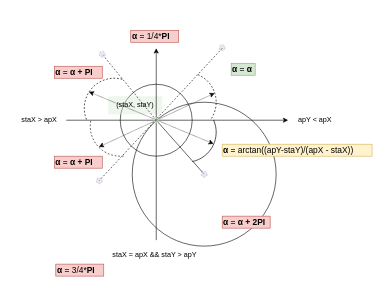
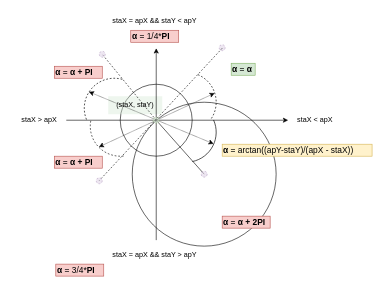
  <mxCell id="0" />
  <mxCell id="1" parent="0" />
  <mxCell id="2" value="" style="ellipse;whiteSpace=wrap;html=1;aspect=fixed;fillColor=none;" vertex="1" parent="1"><mxGeometry x="220" y="170" width="240" height="240" as="geometry" /></mxCell>
  <mxCell id="3" value="" style="ellipse;whiteSpace=wrap;html=1;aspect=fixed;fillColor=none;" vertex="1" parent="1"><mxGeometry x="200" y="140" width="120" height="120" as="geometry" /></mxCell>
  <mxCell id="4" value="" style="endArrow=none;html=1;rounded=0;entryX=0.5;entryY=0.5;entryDx=0;entryDy=0;entryPerimeter=0;" edge="1" parent="1" target="2"><mxGeometry width="50" height="50" relative="1" as="geometry"><mxPoint x="260" y="200" as="sourcePoint" /><mxPoint x="310" y="150" as="targetPoint" /></mxGeometry></mxCell>
  <mxCell id="5" value="" style="endArrow=classic;html=1;rounded=0;" edge="1" parent="1"><mxGeometry width="50" height="50" relative="1" as="geometry"><mxPoint x="110" y="200" as="sourcePoint" /><mxPoint x="480" y="200" as="targetPoint" /></mxGeometry></mxCell>
  <mxCell id="6" value="" style="verticalLabelPosition=bottom;verticalAlign=top;html=1;shape=mxgraph.basic.arc;startAngle=0.522;endAngle=0.806;fillColor=none;rotation=-122;" vertex="1" parent="1"><mxGeometry x="260" y="170" width="100" height="100" as="geometry" /></mxCell>
  <mxCell id="7" value="&lt;b style=&quot;font-family: &amp;quot;Google Sans&amp;quot;, arial, sans-serif; font-size: 14px;&quot;&gt;α &lt;/b&gt;&lt;span style=&quot;font-family: &amp;quot;Google Sans&amp;quot;, arial, sans-serif; font-size: 14px;&quot;&gt;= arctan((apY-staY)/(apX - staX))&lt;/span&gt;" style="text;html=1;strokeColor=#d6b656;fillColor=#fff2cc;align=left;verticalAlign=middle;whiteSpace=wrap;rounded=0;labelBackgroundColor=none;" vertex="1" parent="1"><mxGeometry x="370" y="240" width="250" height="20" as="geometry" /></mxCell>
  <mxCell id="8" value="(staX, staY)" style="text;html=1;strokeColor=none;fillColor=#d5e8d4;align=center;verticalAlign=middle;whiteSpace=wrap;rounded=0;opacity=40;" vertex="1" parent="1"><mxGeometry x="180" y="160" width="90" height="30" as="geometry" /></mxCell>
  <mxCell id="9" value="" style="endArrow=classic;html=1;rounded=0;fontColor=default;" edge="1" parent="1"><mxGeometry width="50" height="50" relative="1" as="geometry"><mxPoint x="260" y="400" as="sourcePoint" /><mxPoint x="260" y="80" as="targetPoint" /></mxGeometry></mxCell>
  <mxCell id="10" value="" style="endArrow=none;html=1;rounded=0;dashed=1;startArrow=none;" edge="1" parent="1"><mxGeometry width="50" height="50" relative="1" as="geometry"><mxPoint x="160.38" y="309.961" as="sourcePoint" /><mxPoint x="160" y="310" as="targetPoint" /></mxGeometry></mxCell>
  <mxCell id="11" value="" style="endArrow=none;html=1;rounded=0;dashed=1;" edge="1" parent="1"><mxGeometry width="50" height="50" relative="1" as="geometry"><mxPoint x="260" y="200" as="sourcePoint" /><mxPoint x="170" y="90" as="targetPoint" /></mxGeometry></mxCell>
  <mxCell id="12" value="" style="verticalLabelPosition=bottom;verticalAlign=top;html=1;shape=mxgraph.basic.arc;startAngle=0.522;endAngle=0.806;fillColor=none;rotation=-165;dashed=1;" vertex="1" parent="1"><mxGeometry x="260" y="120" width="100" height="100" as="geometry" /></mxCell>
  <mxCell id="13" value="" style="verticalLabelPosition=bottom;verticalAlign=top;html=1;shape=mxgraph.basic.arc;startAngle=0.522;endAngle=0.878;fillColor=none;rotation=60;dashed=1;" vertex="1" parent="1"><mxGeometry x="140" y="130" width="100" height="100" as="geometry" /></mxCell>
  <mxCell id="14" value="" style="verticalLabelPosition=bottom;verticalAlign=top;html=1;shape=mxgraph.basic.arc;startAngle=0.482;endAngle=0.783;fillColor=none;rotation=0;dashed=1;" vertex="1" parent="1"><mxGeometry x="150" y="160" width="100" height="100" as="geometry" /></mxCell>
  <mxCell id="15" value="staX &amp;gt; apX" style="text;html=1;strokeColor=none;fillColor=none;align=center;verticalAlign=middle;whiteSpace=wrap;rounded=0;fontColor=default;" vertex="1" parent="1"><mxGeometry x="20" y="185" width="90" height="30" as="geometry" /></mxCell>
- <mxCell id="16" value="apY &amp;lt; apX" style="text;html=1;strokeColor=none;fillColor=none;align=center;verticalAlign=middle;whiteSpace=wrap;rounded=0;fontColor=default;" vertex="1" parent="1"><mxGeometry x="480" y="185" width="90" height="30" as="geometry" /></mxCell>
+ <mxCell id="16" value="staX &amp;lt; apX" style="text;html=1;strokeColor=none;fillColor=none;align=center;verticalAlign=middle;whiteSpace=wrap;rounded=0;fontColor=default;" vertex="1" parent="1"><mxGeometry x="480" y="185" width="90" height="30" as="geometry" /></mxCell>
+ <mxCell id="17" value="staX = apX &amp;amp;&amp;amp; staY &amp;lt; apY" style="text;html=1;strokeColor=none;fillColor=none;align=center;verticalAlign=middle;whiteSpace=wrap;rounded=0;fontColor=default;" vertex="1" parent="1"><mxGeometry x="180" y="20" width="155" height="30" as="geometry" /></mxCell>
  <mxCell id="18" value="staX = apX &amp;amp;&amp;amp; staY &amp;gt; apY" style="text;html=1;strokeColor=none;fillColor=none;align=center;verticalAlign=middle;whiteSpace=wrap;rounded=0;fontColor=default;" vertex="1" parent="1"><mxGeometry x="180" y="410" width="155" height="30" as="geometry" /></mxCell>
  <mxCell id="19" value="&lt;b style=&quot;font-family: &amp;quot;Google Sans&amp;quot;, arial, sans-serif; font-size: 14px;&quot;&gt;α &lt;/b&gt;&lt;span style=&quot;font-family: &amp;quot;Google Sans&amp;quot;, arial, sans-serif; font-size: 14px;&quot;&gt;=&amp;nbsp;&lt;/span&gt;&lt;b style=&quot;border-color: var(--border-color); font-family: &amp;quot;Google Sans&amp;quot;, arial, sans-serif; font-size: 14px;&quot;&gt;α&lt;/b&gt;" style="text;html=1;strokeColor=#82b366;fillColor=#d5e8d4;align=left;verticalAlign=middle;whiteSpace=wrap;rounded=0;labelBackgroundColor=none;" vertex="1" parent="1"><mxGeometry x="385" y="105" width="40" height="20" as="geometry" /></mxCell>
  <mxCell id="20" value="&lt;b style=&quot;font-family: &amp;quot;Google Sans&amp;quot;, arial, sans-serif; font-size: 14px;&quot;&gt;α &lt;/b&gt;&lt;span style=&quot;font-family: &amp;quot;Google Sans&amp;quot;, arial, sans-serif; font-size: 14px;&quot;&gt;=&amp;nbsp;&lt;/span&gt;&lt;b style=&quot;border-color: var(--border-color); font-family: &amp;quot;Google Sans&amp;quot;, arial, sans-serif; font-size: 14px;&quot;&gt;α + 2PI&lt;/b&gt;" style="text;html=1;strokeColor=#b85450;fillColor=#f8cecc;align=left;verticalAlign=middle;whiteSpace=wrap;rounded=0;labelBackgroundColor=none;" vertex="1" parent="1"><mxGeometry x="370" y="360" width="80" height="20" as="geometry" /></mxCell>
  <mxCell id="21" value="&lt;b style=&quot;font-family: &amp;quot;Google Sans&amp;quot;, arial, sans-serif; font-size: 14px;&quot;&gt;α &lt;/b&gt;&lt;span style=&quot;font-family: &amp;quot;Google Sans&amp;quot;, arial, sans-serif; font-size: 14px;&quot;&gt;=&amp;nbsp;&lt;/span&gt;&lt;b style=&quot;border-color: var(--border-color); font-family: &amp;quot;Google Sans&amp;quot;, arial, sans-serif; font-size: 14px;&quot;&gt;α + PI&lt;/b&gt;" style="text;html=1;strokeColor=#b85450;fillColor=#f8cecc;align=left;verticalAlign=middle;whiteSpace=wrap;rounded=0;labelBackgroundColor=none;" vertex="1" parent="1"><mxGeometry x="90" y="110" width="80" height="20" as="geometry" /></mxCell>
  <mxCell id="22" value="&lt;b style=&quot;font-family: &amp;quot;Google Sans&amp;quot;, arial, sans-serif; font-size: 14px;&quot;&gt;α &lt;/b&gt;&lt;span style=&quot;font-family: &amp;quot;Google Sans&amp;quot;, arial, sans-serif; font-size: 14px;&quot;&gt;=&amp;nbsp;&lt;/span&gt;&lt;b style=&quot;border-color: var(--border-color); font-family: &amp;quot;Google Sans&amp;quot;, arial, sans-serif; font-size: 14px;&quot;&gt;α + PI&lt;/b&gt;" style="text;html=1;strokeColor=#b85450;fillColor=#f8cecc;align=left;verticalAlign=middle;whiteSpace=wrap;rounded=0;labelBackgroundColor=none;" vertex="1" parent="1"><mxGeometry x="90" y="260" width="80" height="20" as="geometry" /></mxCell>
  <mxCell id="23" value="&lt;b style=&quot;font-family: &amp;quot;Google Sans&amp;quot;, arial, sans-serif; font-size: 14px;&quot;&gt;α &lt;/b&gt;&lt;span style=&quot;font-family: &amp;quot;Google Sans&amp;quot;, arial, sans-serif; font-size: 14px;&quot;&gt;= 3/4*&lt;/span&gt;&lt;b style=&quot;border-color: var(--border-color); font-family: &amp;quot;Google Sans&amp;quot;, arial, sans-serif; font-size: 14px;&quot;&gt;PI&lt;/b&gt;" style="text;html=1;strokeColor=#b85450;fillColor=#f8cecc;align=left;verticalAlign=middle;whiteSpace=wrap;rounded=0;labelBackgroundColor=none;" vertex="1" parent="1"><mxGeometry x="92.5" y="440" width="80" height="20" as="geometry" /></mxCell>
  <mxCell id="24" value="&lt;b style=&quot;font-family: &amp;quot;Google Sans&amp;quot;, arial, sans-serif; font-size: 14px;&quot;&gt;α &lt;/b&gt;&lt;span style=&quot;font-family: &amp;quot;Google Sans&amp;quot;, arial, sans-serif; font-size: 14px;&quot;&gt;= 1/4*&lt;/span&gt;&lt;b style=&quot;border-color: var(--border-color); font-family: &amp;quot;Google Sans&amp;quot;, arial, sans-serif; font-size: 14px;&quot;&gt;PI&lt;/b&gt;" style="text;html=1;strokeColor=#b85450;fillColor=#f8cecc;align=left;verticalAlign=middle;whiteSpace=wrap;rounded=0;labelBackgroundColor=none;" vertex="1" parent="1"><mxGeometry x="217.5" y="50" width="80" height="20" as="geometry" /></mxCell>
  <mxCell id="25" value="" style="endArrow=classic;startArrow=classic;html=1;rounded=0;dashed=1;fontColor=default;exitX=0.051;exitY=0.729;exitDx=0;exitDy=0;entryX=0.093;entryY=0.785;entryDx=0;entryDy=0;entryPerimeter=0;exitPerimeter=0;dashPattern=1 1;" edge="1" parent="1" source="13" target="6"><mxGeometry width="50" height="50" relative="1" as="geometry"><mxPoint x="290" y="260" as="sourcePoint" /><mxPoint x="340" y="210" as="targetPoint" /></mxGeometry></mxCell>
  <mxCell id="26" value="" style="endArrow=classic;startArrow=classic;html=1;rounded=0;dashed=1;fontColor=default;exitX=0.143;exitY=0.846;exitDx=0;exitDy=0;entryX=0.081;entryY=0.769;entryDx=0;entryDy=0;entryPerimeter=0;exitPerimeter=0;dashPattern=1 1;" edge="1" parent="1" source="14" target="12"><mxGeometry width="50" height="50" relative="1" as="geometry"><mxPoint x="157.718" y="162.565" as="sourcePoint" /><mxPoint x="365.737" y="249.413" as="targetPoint" /></mxGeometry></mxCell>
  <mxCell id="27" value="" style="ellipse;whiteSpace=wrap;html=1;aspect=fixed;dashed=1;labelBackgroundColor=none;fillColor=#d5e8d4;strokeColor=#82b366;opacity=60;" vertex="1" parent="1"><mxGeometry x="255" y="195" width="10" height="10" as="geometry" /></mxCell>
  <mxCell id="28" value="" style="ellipse;whiteSpace=wrap;html=1;aspect=fixed;dashed=1;labelBackgroundColor=none;fillColor=#e1d5e7;opacity=60;strokeColor=#9673a6;" vertex="1" parent="1"><mxGeometry x="335" y="285" width="10" height="10" as="geometry" /></mxCell>
  <mxCell id="29" value="" style="ellipse;whiteSpace=wrap;html=1;aspect=fixed;dashed=1;labelBackgroundColor=none;fillColor=#e1d5e7;opacity=60;strokeColor=#9673a6;" vertex="1" parent="1"><mxGeometry x="365" y="74" width="10" height="10" as="geometry" /></mxCell>
  <mxCell id="30" value="" style="ellipse;whiteSpace=wrap;html=1;aspect=fixed;dashed=1;labelBackgroundColor=none;fillColor=#e1d5e7;opacity=60;strokeColor=#9673a6;" vertex="1" parent="1"><mxGeometry x="165" y="85" width="10" height="10" as="geometry" /></mxCell>
  <mxCell id="31" value="" style="endArrow=none;html=1;rounded=0;dashed=1;" edge="1" parent="1"><mxGeometry width="50" height="50" relative="1" as="geometry"><mxPoint x="370" y="80" as="sourcePoint" /><mxPoint x="164.403" y="301.336" as="targetPoint" /></mxGeometry></mxCell>
  <mxCell id="32" value="" style="ellipse;whiteSpace=wrap;html=1;aspect=fixed;dashed=1;labelBackgroundColor=none;fillColor=#e1d5e7;opacity=60;strokeColor=#9673a6;" vertex="1" parent="1"><mxGeometry x="160" y="296" width="10" height="10" as="geometry" /></mxCell>
